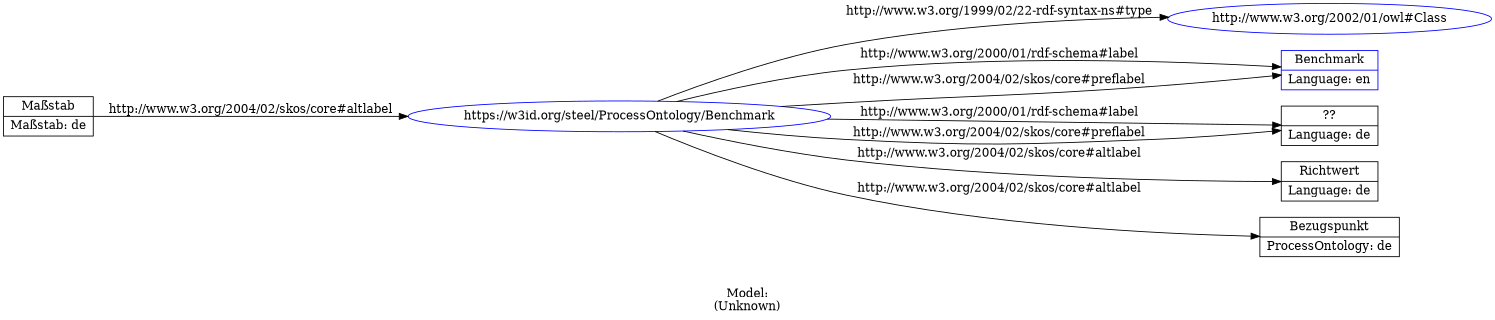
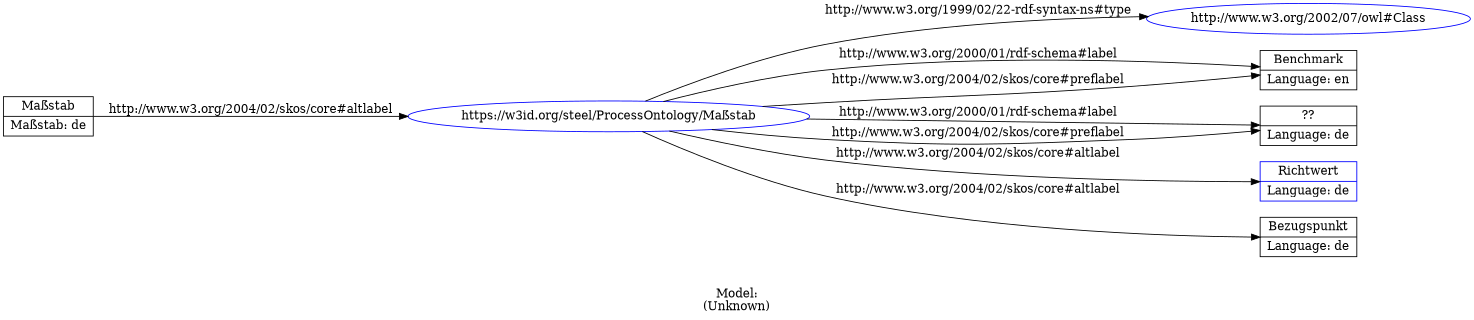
  digraph {
    label="\n\nModel:\n(Unknown)"
    rankdir=LR
    node [shape=record]
-   n1 [color=blue label="https://w3id.org/steel/ProcessOntology/Benchmark" shape=ellipse]
-   n2 [color=blue label="http://www.w3.org/2002/01/owl#Class" shape=ellipse]
-   n3 [label="Benchmark|Language: en" color=blue]
+   n1 [color=blue label="https://w3id.org/steel/ProcessOntology/Maßstab" shape=ellipse]
+   n2 [color=blue label="http://www.w3.org/2002/07/owl#Class" shape=ellipse]
+   n3 [label="Benchmark|Language: en"]
    n4 [label="??|Language: de"]
-   n5 [label="Richtwert|Language: de"]
-   n6 [label=" Bezugspunkt|ProcessOntology: de"]
+   n5 [label="Richtwert|Language: de" color=blue]
+   n6 [label=" Bezugspunkt|Language: de"]
    n7 [label=" Maßstab|Maßstab: de"]
    n1 -> n2 [label="http://www.w3.org/1999/02/22-rdf-syntax-ns#type"]
    n1 -> n3 [label="http://www.w3.org/2000/01/rdf-schema#label"]
    n1 -> n3 [label="http://www.w3.org/2004/02/skos/core#preflabel"]
    n1 -> n4 [label="http://www.w3.org/2000/01/rdf-schema#label"]
    n1 -> n4 [label="http://www.w3.org/2004/02/skos/core#preflabel"]
    n1 -> n5 [label="http://www.w3.org/2004/02/skos/core#altlabel"]
    n1 -> n6 [label="http://www.w3.org/2004/02/skos/core#altlabel"]
    n7 -> n1 [label="http://www.w3.org/2004/02/skos/core#altlabel"]
  }
